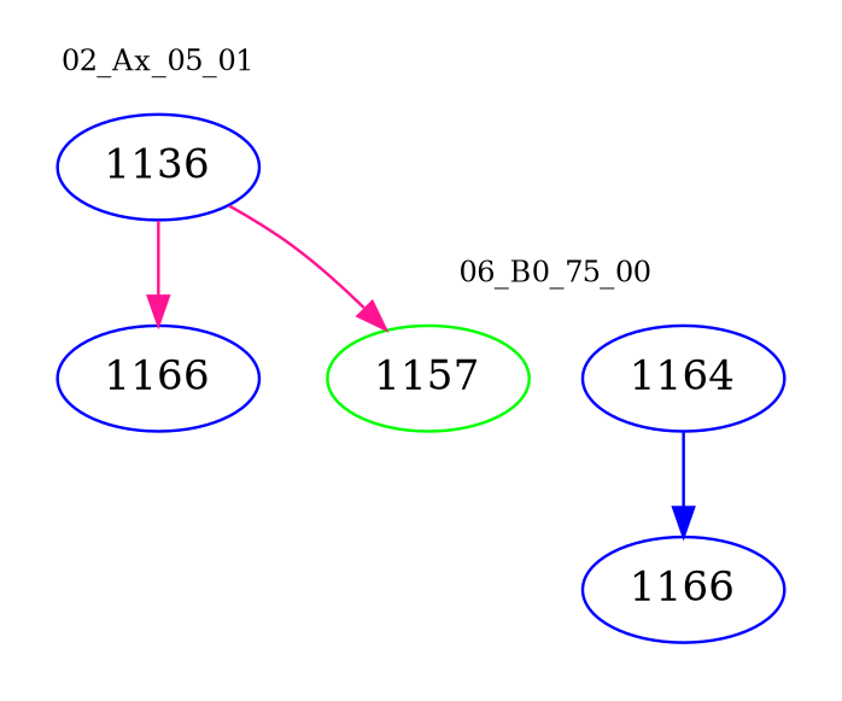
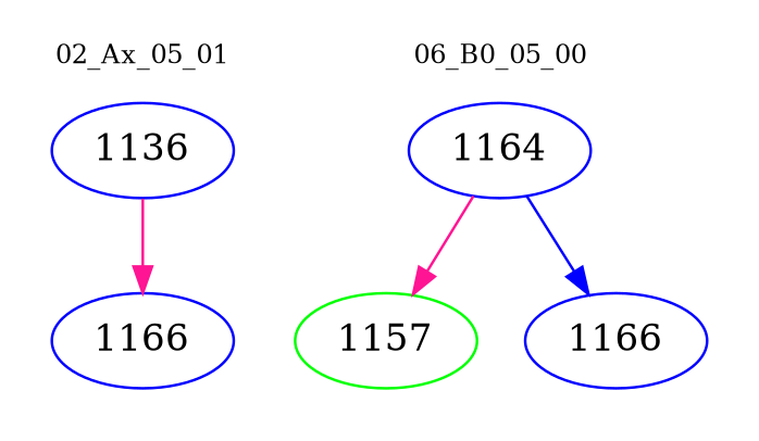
  digraph {
    node [color=blue]
    edge [color=deeppink]
    n1 [label=1136]
    n2 [label=1166]
    n3 [label=1164]
    n4 [color=green label=1157]
    n5 [label=1166]
    subgraph cluster_1 {
      color=white
      fontsize=10
      label="02_Ax_05_01"
      n1
      n2
    }
    subgraph cluster_2 {
      color=white
      fontsize=10
-     label="06_B0_75_00"
+     label="06_B0_05_00"
      n3
      n4
      n5
    }
    n1 -> n2
-   n1 -> n4
+   n3 -> n4
    n3 -> n5 [color=blue]
  }
